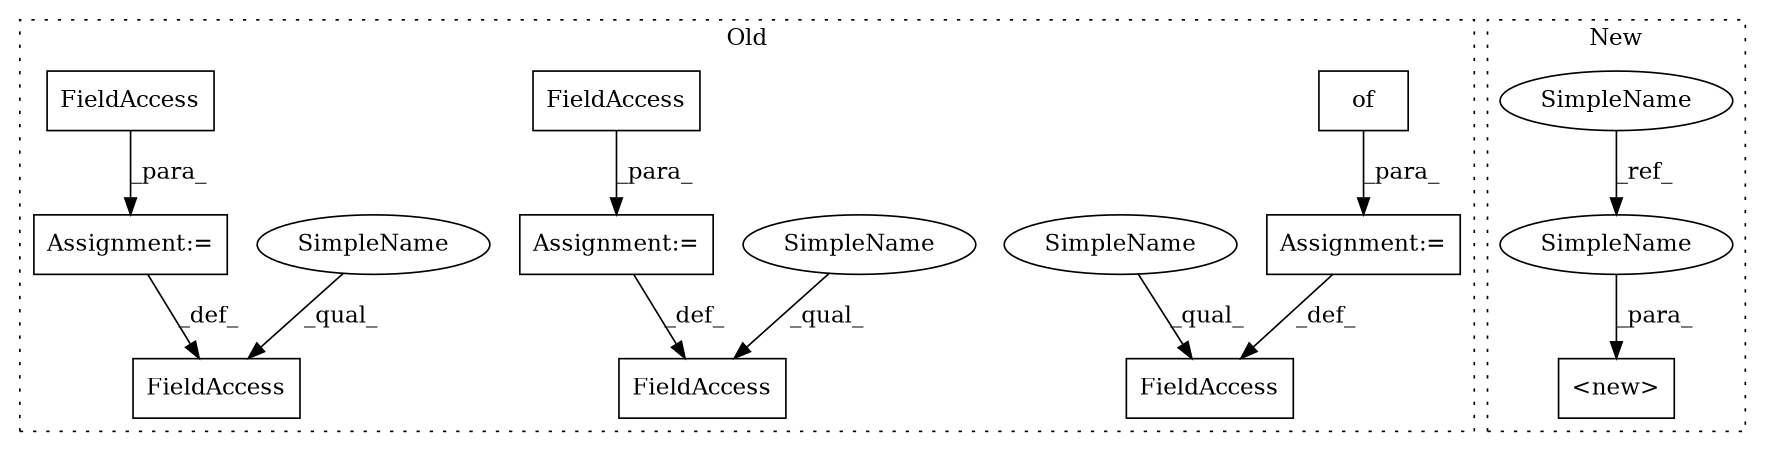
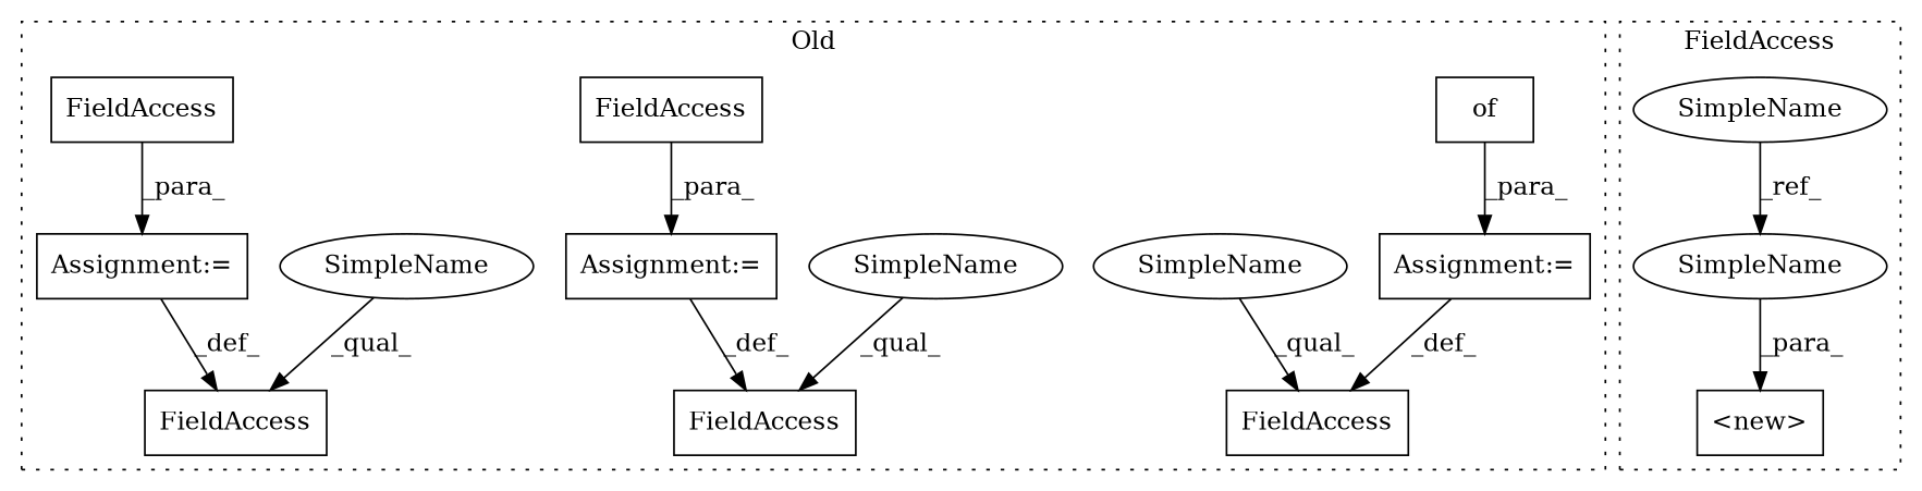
  digraph {
    node [a=22 l=4 s=4428 shape=box]
    n1 [a=32 label=of s=4451]
    n2 [a=7 l=1 label="Assignment:=" s=4446]
    n3 [l=18 label=FieldAccess]
    n4 [l=9 label=FieldAccess s=4386]
    n5 [a=7 l=1 label="Assignment:=" s=4395]
    n6 [label=FieldAccess s=4396]
    n7 [l=10 label=FieldAccess s=4406]
    n8 [a=7 l=1 label="Assignment:=" s=4416]
    n9 [l=5 label=FieldAccess s=4417]
    n10 [a=42 label=SimpleName s=4406 shape=ellipse]
    n11 [a=42 label=SimpleName shape=ellipse]
    n12 [a=42 label=SimpleName s=4386 shape=ellipse]
    n13 [a=46 l="6,2" label="<new>" s="4327,4349"]
    n14 [a=42 label=SimpleName s=4316 shape=ellipse]
    n15 [a=42 label=SimpleName s=4345 shape=ellipse]
    subgraph cluster_1 {
      label=Old
      style=dotted
      n1
      n2
      n3
      n4
      n5
      n6
      n7
      n8
      n9
      n10
      n11
      n12
    }
    subgraph cluster_2 {
-     label=New
+     label=FieldAccess
      style=dotted
      n13
      n14
      n15
    }
    n1 -> n2 [label=_para_]
    n2 -> n3 [label=_def_]
    n5 -> n4 [label=_def_]
    n6 -> n5 [label=_para_]
    n8 -> n7 [label=_def_]
    n9 -> n8 [label=_para_]
    n10 -> n7 [label=_qual_]
    n11 -> n3 [label=_qual_]
    n12 -> n4 [label=_qual_]
    n14 -> n15 [label=_ref_]
    n15 -> n13 [label=_para_]
  }
